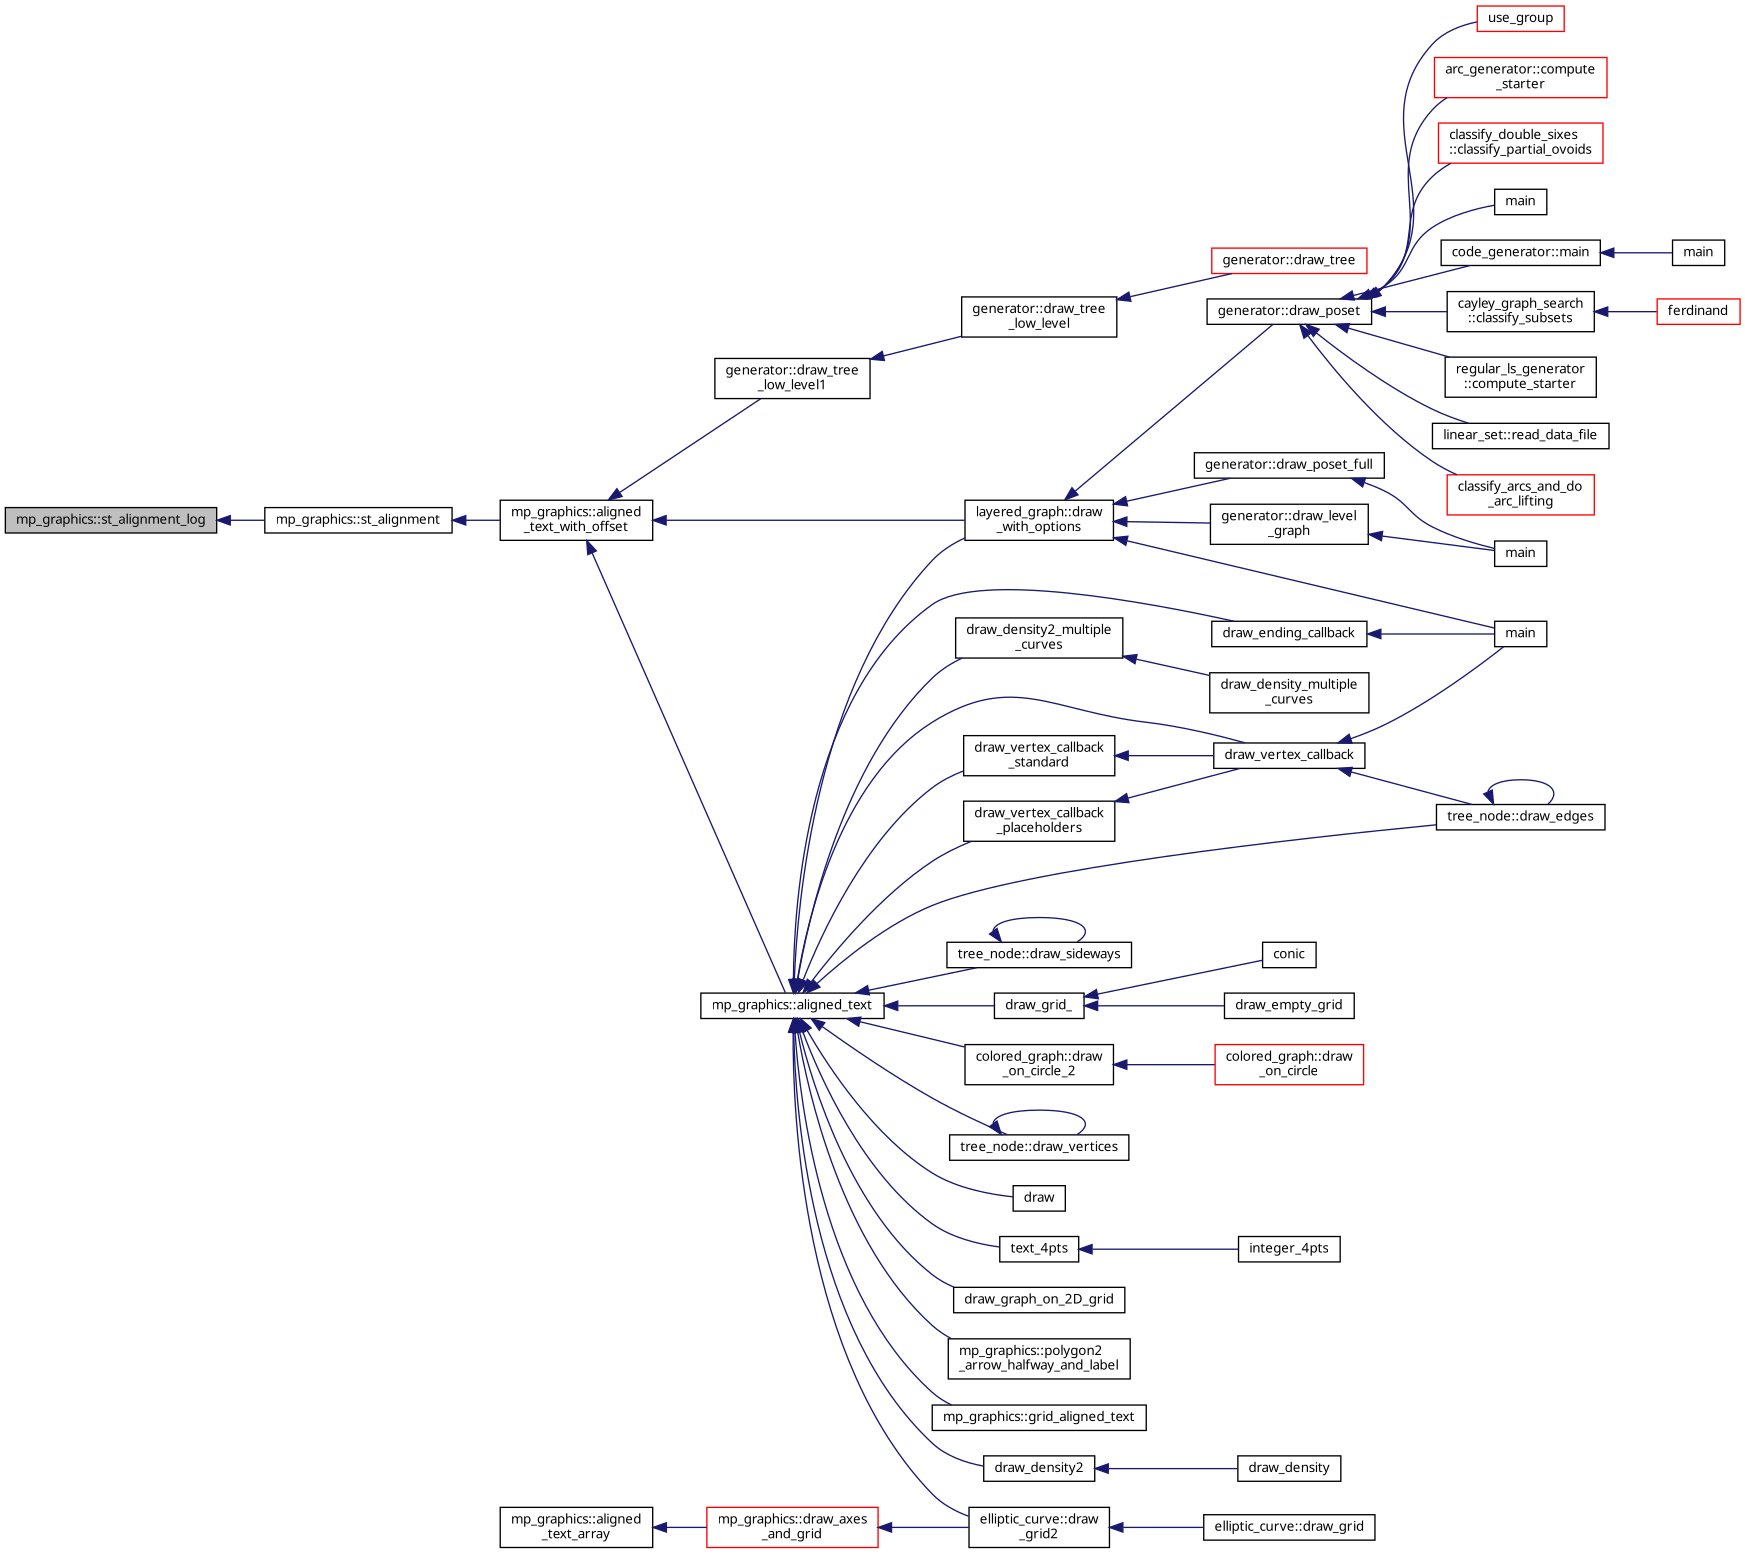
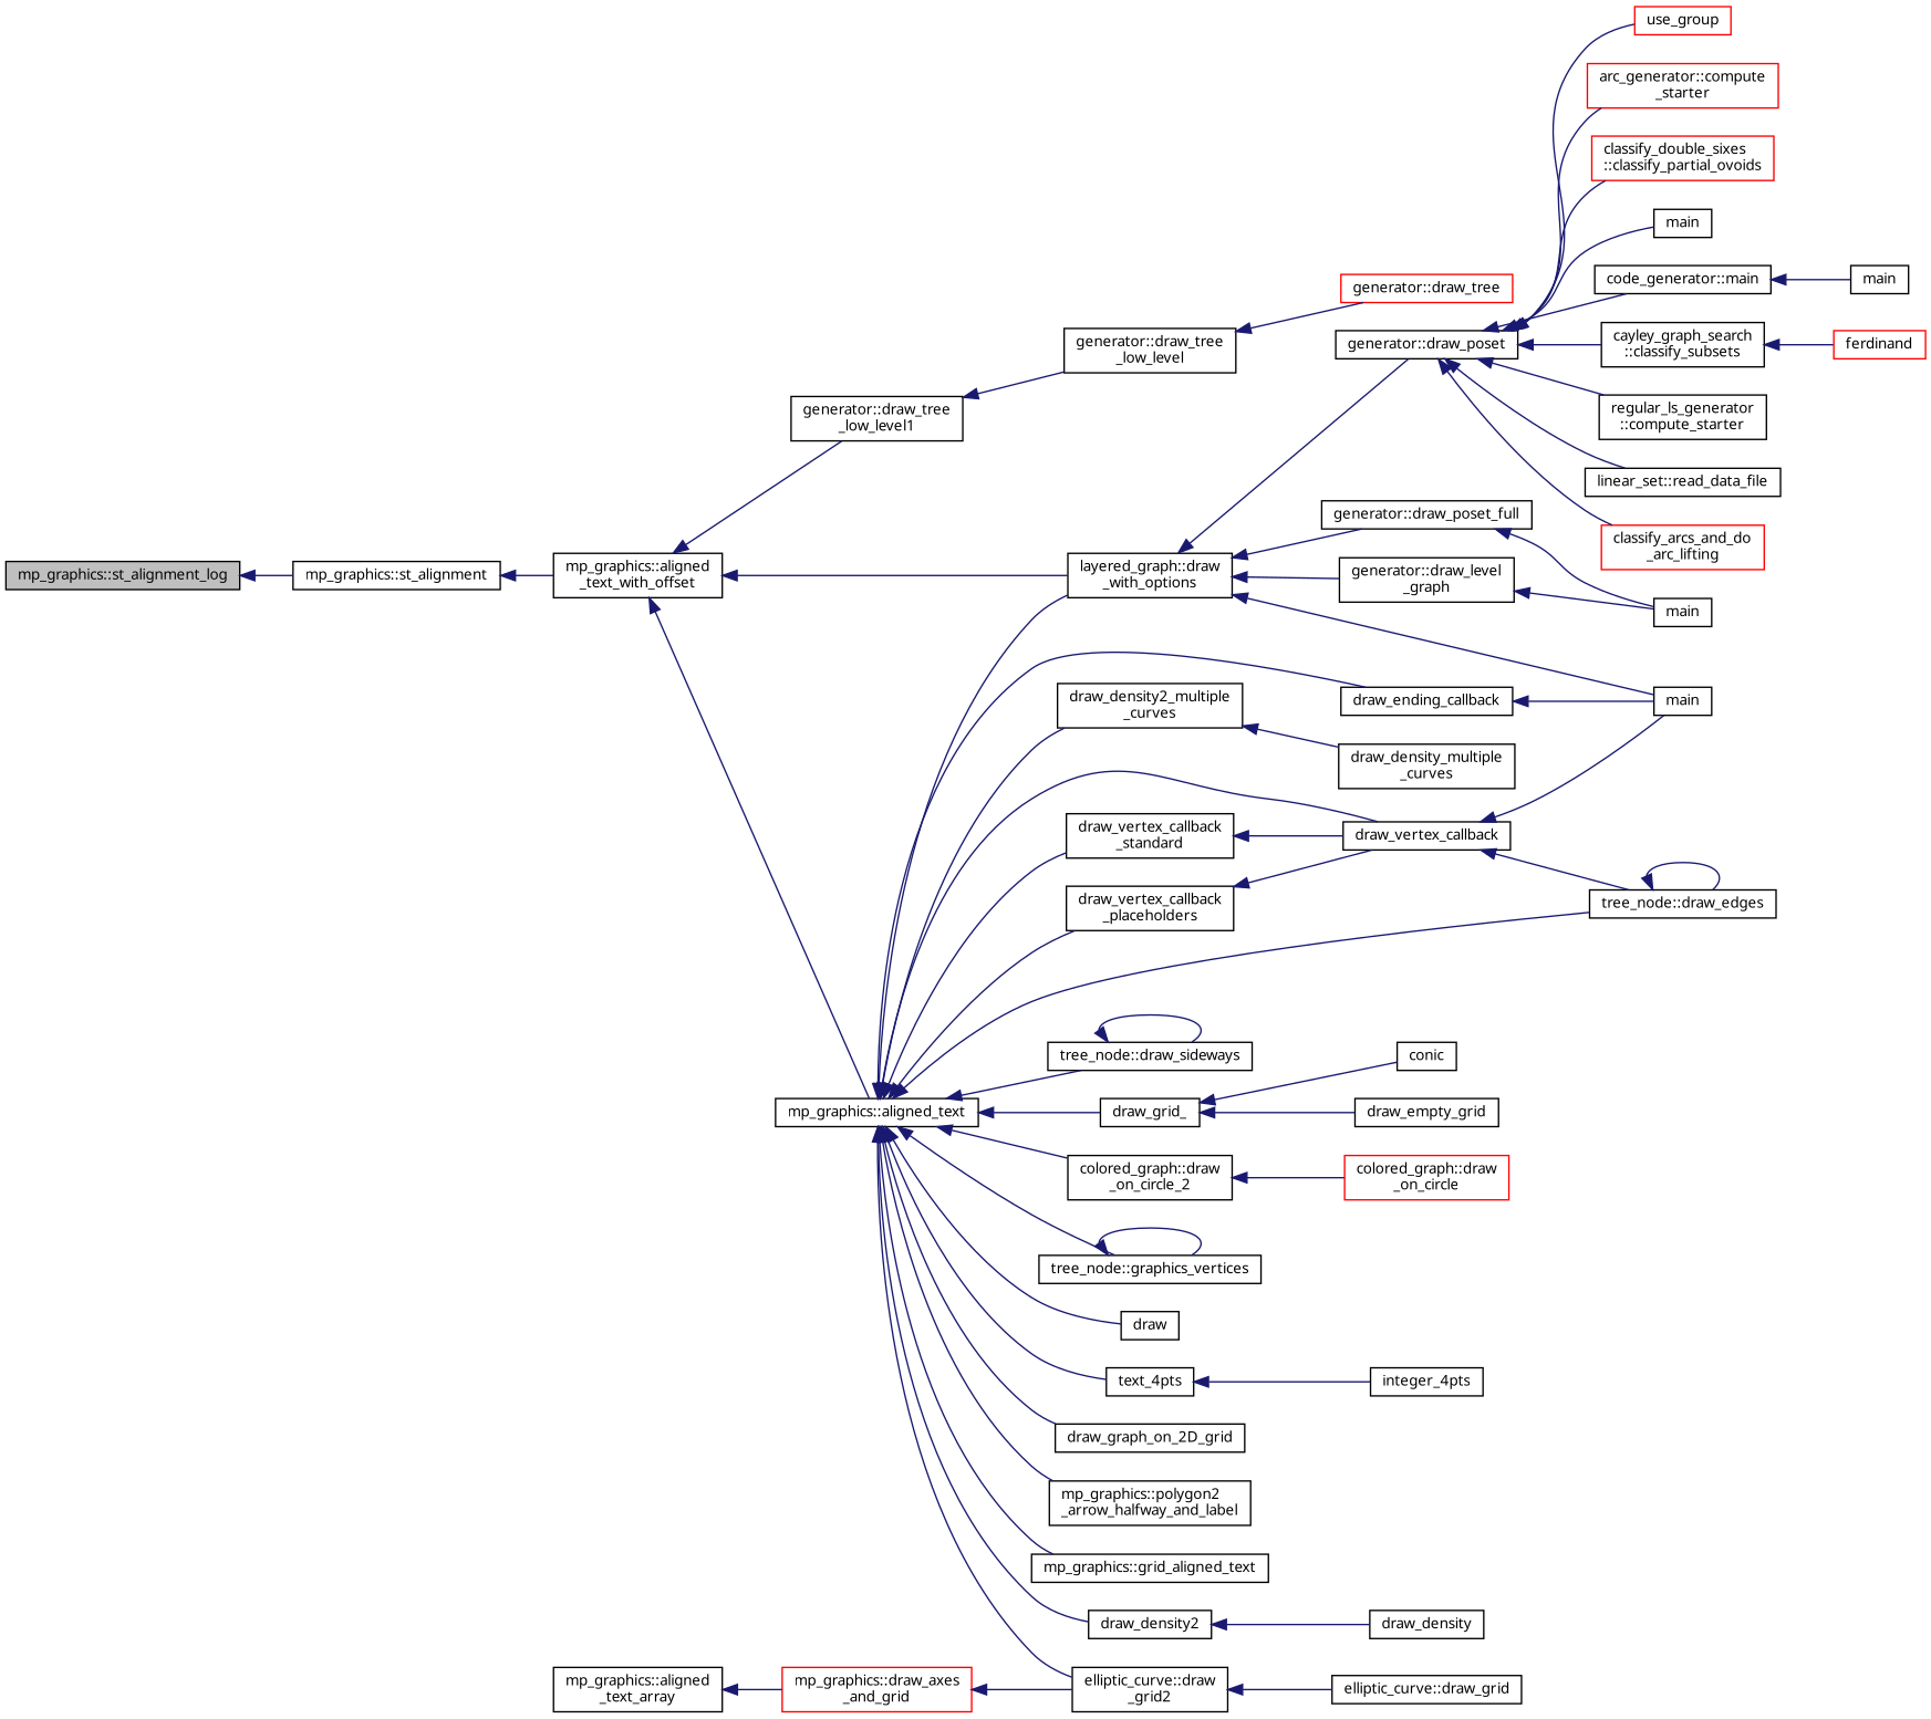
  digraph {
    fontname="Noto Sans"
    rankdir=LR
    node [color=black fillcolor=white fontname="Noto Sans" fontsize=10 shape=record style=filled]
    edge [color=midnightblue dir=back fontname="Noto Sans" fontsize=10 labelfontname=Helvetica labelfontsize=10 style=solid]
    n1 [fillcolor=grey75 fontcolor=black height=0.2 label="mp_graphics::st_alignment_log" width=0.4]
    n2 [height=0.2 label="mp_graphics::st_alignment" width=0.4]
    n3 [height=0.2 label="mp_graphics::aligned\l_text_with_offset" width=0.4]
    n4 [height=0.2 label="layered_graph::draw\l_with_options" width=0.4]
    n5 [height=0.2 label="mp_graphics::aligned_text" width=0.4]
    n6 [height=0.2 label="generator::draw_tree\l_low_level1" width=0.4]
    n7 [height=0.2 label=main width=0.4]
    n8 [height=0.2 label="generator::draw_poset_full" width=0.4]
    n9 [height=0.2 label="generator::draw_poset" width=0.4]
    n10 [height=0.2 label="generator::draw_level\l_graph" width=0.4]
    n11 [height=0.2 label=draw_grid_ width=0.4]
    n12 [height=0.2 label="colored_graph::draw\l_on_circle_2" width=0.4]
    n13 [height=0.2 label=draw_vertex_callback width=0.4]
    n14 [height=0.2 label="tree_node::draw_edges" width=0.4]
-   n15 [height=0.2 label="tree_node::draw_vertices" width=0.4]
+   n15 [height=0.2 label="tree_node::graphics_vertices" width=0.4]
    n16 [height=0.2 label="draw_vertex_callback\l_standard" width=0.4]
    n17 [height=0.2 label="draw_vertex_callback\l_placeholders" width=0.4]
    n18 [height=0.2 label=draw_ending_callback width=0.4]
    n19 [height=0.2 label=draw width=0.4]
    n20 [height=0.2 label=text_4pts width=0.4]
    n21 [height=0.2 label=draw_graph_on_2D_grid width=0.4]
    n22 [height=0.2 label="mp_graphics::polygon2\l_arrow_halfway_and_label" width=0.4]
    n23 [height=0.2 label="mp_graphics::grid_aligned_text" width=0.4]
    n24 [height=0.2 label="elliptic_curve::draw\l_grid2" width=0.4]
    n25 [height=0.2 label=draw_density2 width=0.4]
    n26 [height=0.2 label="draw_density2_multiple\l_curves" width=0.4]
    n27 [height=0.2 label="tree_node::draw_sideways" width=0.4]
    n28 [height=0.2 label="generator::draw_tree\l_low_level" width=0.4]
    n29 [height=0.2 label=main width=0.4]
    n30 [height=0.2 label=main width=0.4]
    n31 [height=0.2 label="code_generator::main" width=0.4]
    n32 [height=0.2 label="cayley_graph_search\l::classify_subsets" width=0.4]
    n33 [height=0.2 label="regular_ls_generator\l::compute_starter" width=0.4]
    n34 [height=0.2 label="linear_set::read_data_file" width=0.4]
    n35 [color=red height=0.2 label="classify_arcs_and_do\l_arc_lifting" width=0.4]
    n36 [color=red height=0.2 label=use_group width=0.4]
    n37 [color=red height=0.2 label="arc_generator::compute\l_starter" width=0.4]
    n38 [color=red height=0.2 label="classify_double_sixes\l::classify_partial_ovoids" width=0.4]
    n39 [height=0.2 label=main width=0.4]
    n40 [color=red height=0.2 label=ferdinand width=0.4]
    n41 [height=0.2 label=draw_empty_grid width=0.4]
    n42 [height=0.2 label=conic width=0.4]
    n43 [color=red height=0.2 label="colored_graph::draw\l_on_circle" width=0.4]
    n44 [height=0.2 label=integer_4pts width=0.4]
    n45 [height=0.2 label="mp_graphics::aligned\l_text_array" width=0.4]
    n46 [color=red height=0.2 label="mp_graphics::draw_axes\l_and_grid" width=0.4]
    n47 [height=0.2 label="elliptic_curve::draw_grid" width=0.4]
    n48 [height=0.2 label=draw_density width=0.4]
    n49 [height=0.2 label="draw_density_multiple\l_curves" width=0.4]
    n50 [color=red height=0.2 label="generator::draw_tree" width=0.4]
    n1 -> n2
    n2 -> n3
    n3 -> n4
    n3 -> n5
    n3 -> n6
    n4 -> n7
    n4 -> n8
    n4 -> n9
    n4 -> n10
    n5 -> n4
    n5 -> n11
    n5 -> n12
    n5 -> n13
    n5 -> n14
    n5 -> n15
    n5 -> n16
    n5 -> n17
    n5 -> n18
    n5 -> n19
    n5 -> n20
    n5 -> n21
    n5 -> n22
    n5 -> n23
    n5 -> n24
    n5 -> n25
    n5 -> n26
    n5 -> n27
    n6 -> n28
    n8 -> n29
    n9 -> n30
    n9 -> n31
    n9 -> n32
    n9 -> n33
    n9 -> n34
    n9 -> n35
    n9 -> n36
    n9 -> n37
    n9 -> n38
    n10 -> n29
    n11 -> n41
    n11 -> n42
    n12 -> n43
    n13 -> n7
    n13 -> n14
    n14 -> n14
    n15 -> n15
    n16 -> n13
    n17 -> n13
    n18 -> n7
    n20 -> n44
    n24 -> n47
    n25 -> n48
    n26 -> n49
    n27 -> n27
    n28 -> n50
    n31 -> n39
    n32 -> n40
    n45 -> n46
    n46 -> n24
  }
